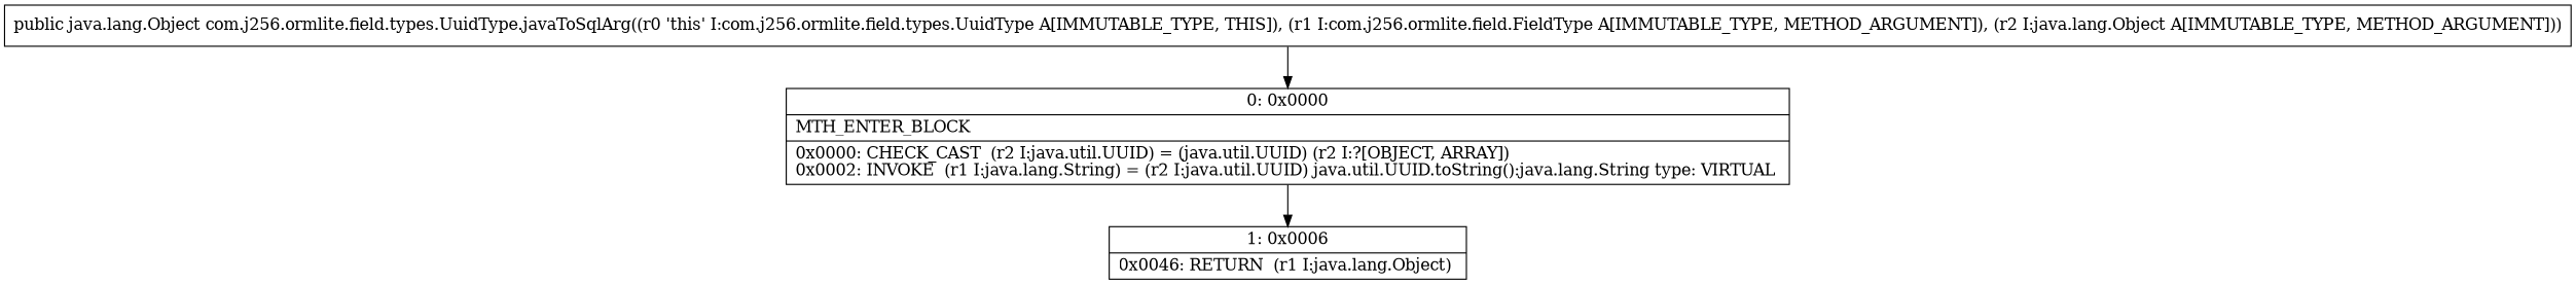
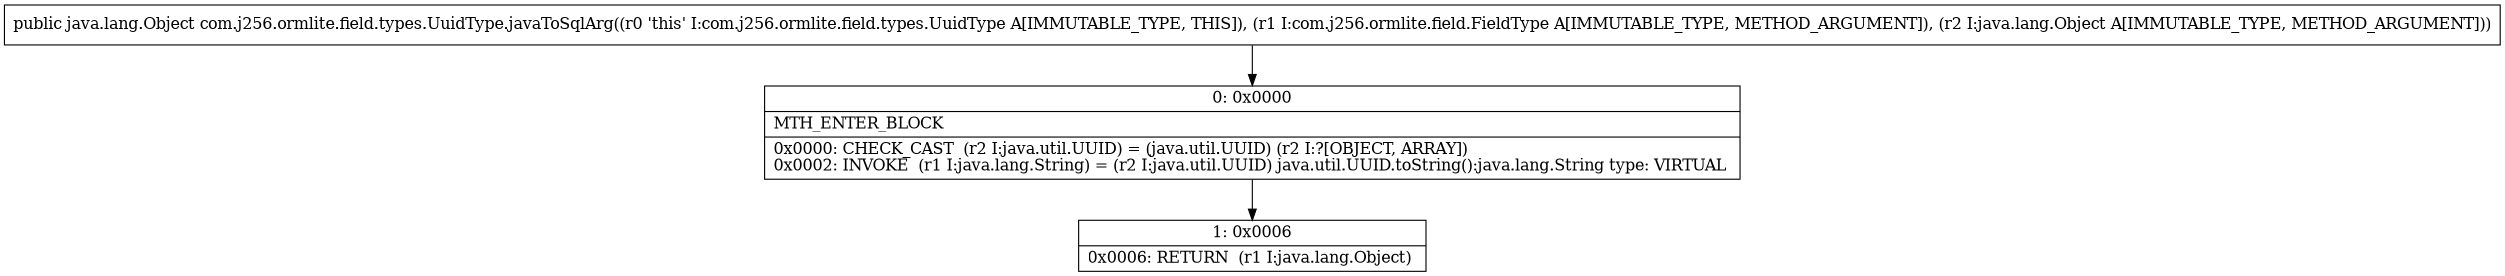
  digraph {
    node [shape=record]
    n1 [label="{0\:\ 0x0000|MTH_ENTER_BLOCK\l|0x0000: CHECK_CAST  (r2 I:java.util.UUID) = (java.util.UUID) (r2 I:?[OBJECT, ARRAY]) \l0x0002: INVOKE  (r1 I:java.lang.String) = (r2 I:java.util.UUID) java.util.UUID.toString():java.lang.String type: VIRTUAL \l}"]
-   n2 [label="{1\:\ 0x0006|0x0046: RETURN  (r1 I:java.lang.Object) \l}"]
+   n2 [label="{1\:\ 0x0006|0x0006: RETURN  (r1 I:java.lang.Object) \l}"]
    n3 [label="{public java.lang.Object com.j256.ormlite.field.types.UuidType.javaToSqlArg((r0 'this' I:com.j256.ormlite.field.types.UuidType A[IMMUTABLE_TYPE, THIS]), (r1 I:com.j256.ormlite.field.FieldType A[IMMUTABLE_TYPE, METHOD_ARGUMENT]), (r2 I:java.lang.Object A[IMMUTABLE_TYPE, METHOD_ARGUMENT])) }"]
    n1 -> n2
    n3 -> n1
  }
